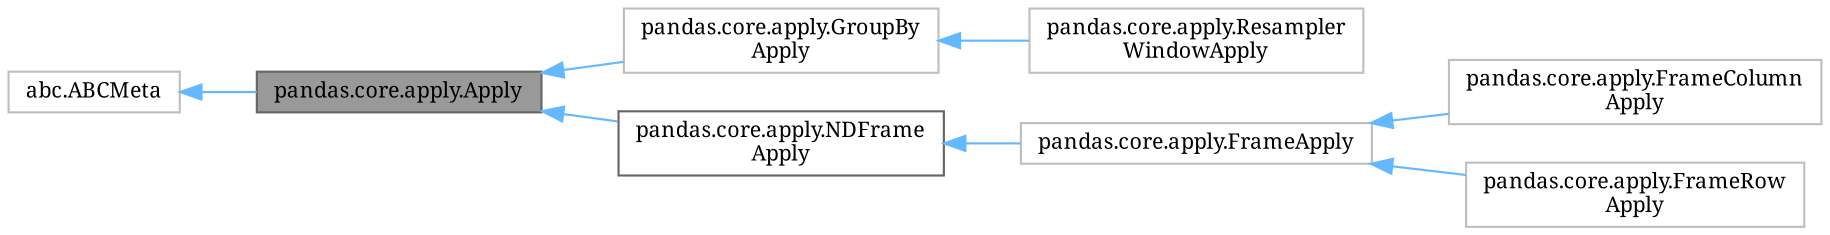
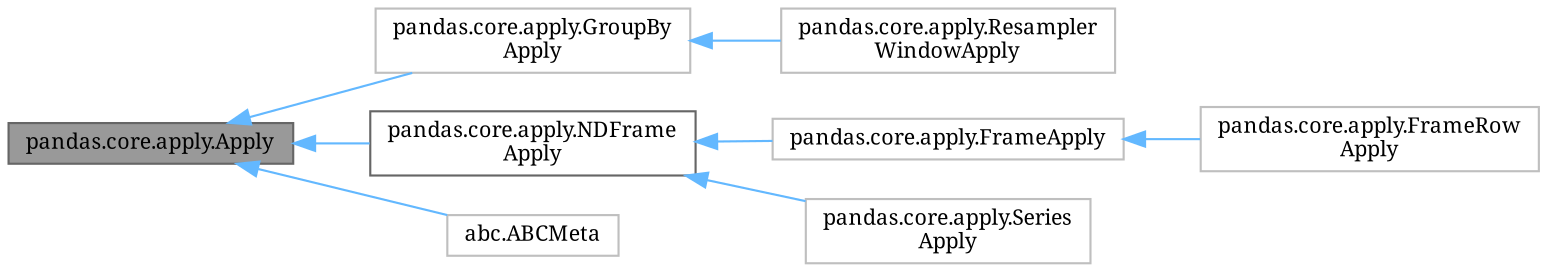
  digraph {
    fontname="Noto Serif"
    rankdir=LR
    node [color=grey75 fillcolor=white fontname="Noto Serif" fontsize=10 shape=box style=filled]
    edge [color=steelblue1 dir=back fontname="Noto Serif" fontsize=10 labelfontname=Helvetica labelfontsize=10 style=solid]
    n1 [color=gray40 fillcolor=grey60 fontcolor=black height=0.2 label="pandas.core.apply.Apply" width=0.4]
    n2 [height=0.2 label="pandas.core.apply.GroupBy\lApply" width=0.4]
    n3 [color=gray40 height=0.2 label="pandas.core.apply.NDFrame\lApply" width=0.4]
    n4 [height=0.2 label="pandas.core.apply.Resampler\lWindowApply" width=0.4]
    n5 [height=0.2 label="pandas.core.apply.FrameApply" width=0.4]
+   n6 [height=0.2 label="pandas.core.apply.Series\lApply" width=0.4]
    n7 [height=0.2 label="abc.ABCMeta" width=0.4]
-   n8 [height=0.2 label="pandas.core.apply.FrameColumn\lApply" width=0.4]
    n9 [height=0.2 label="pandas.core.apply.FrameRow\lApply" width=0.4]
    n1 -> n2
    n1 -> n3
    n2 -> n4
    n3 -> n5
-   n5 -> n8
+   n3 -> n6
    n5 -> n9
-   n7 -> n1
+   n1 -> n7
  }
